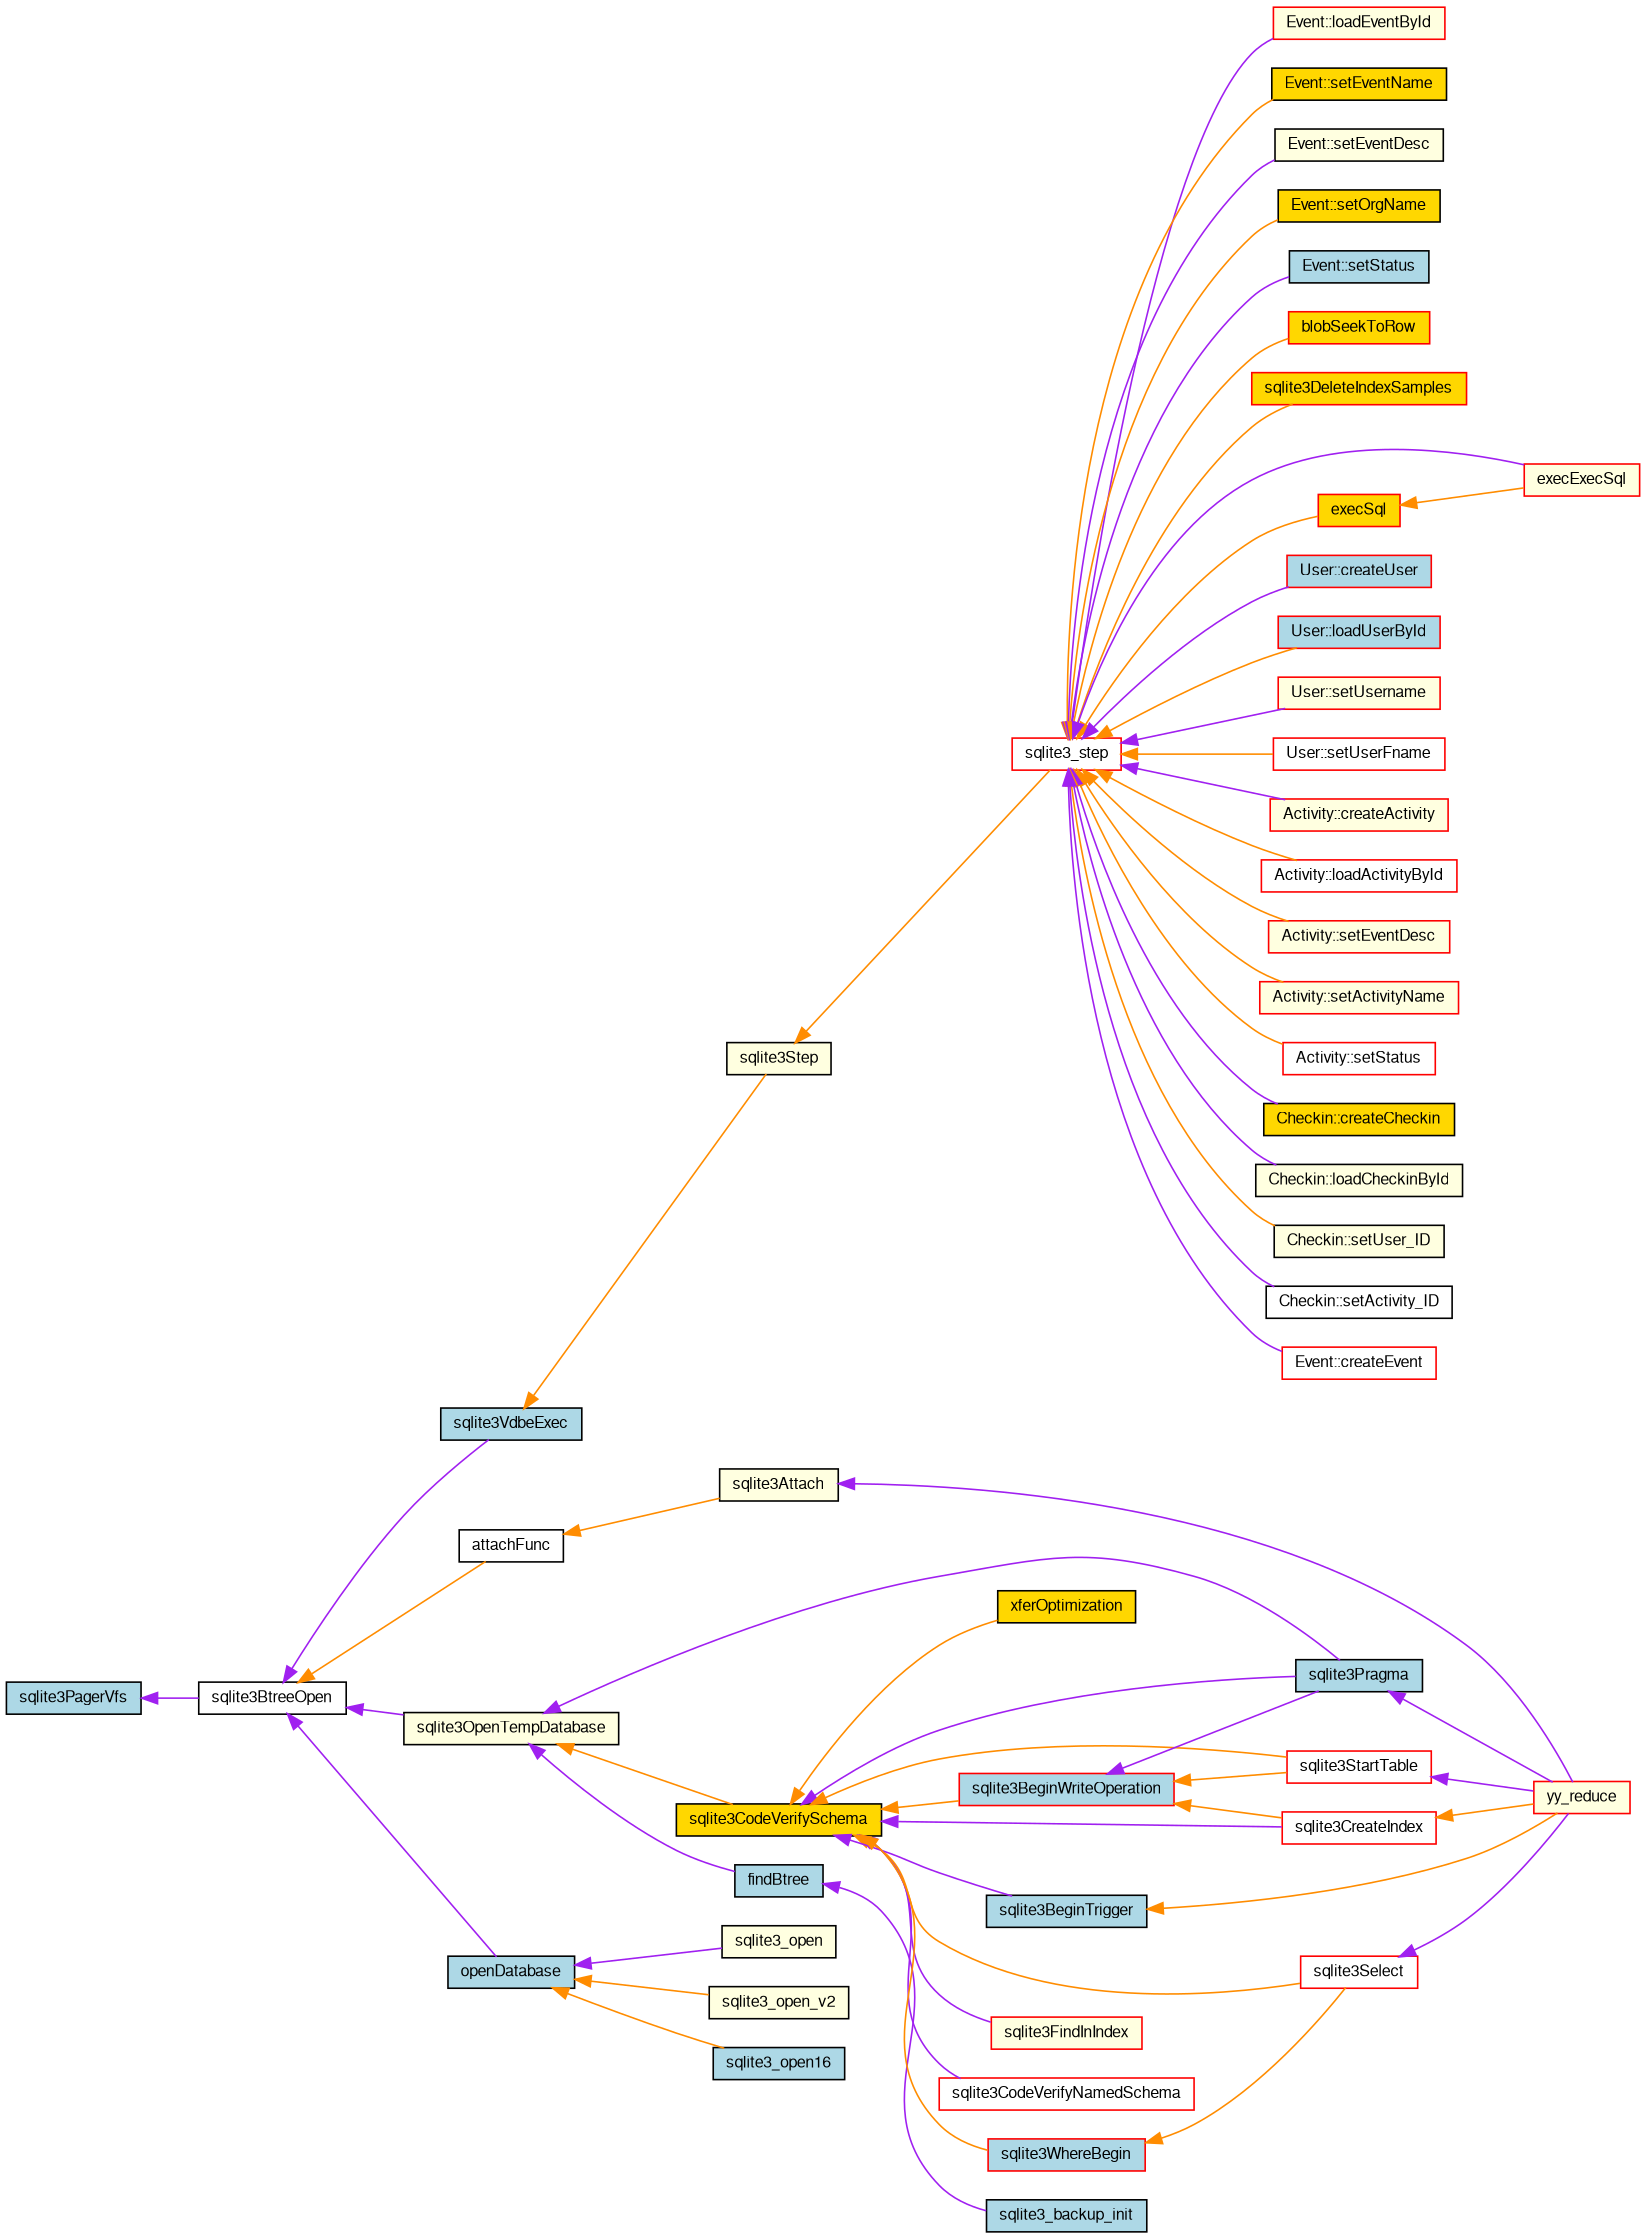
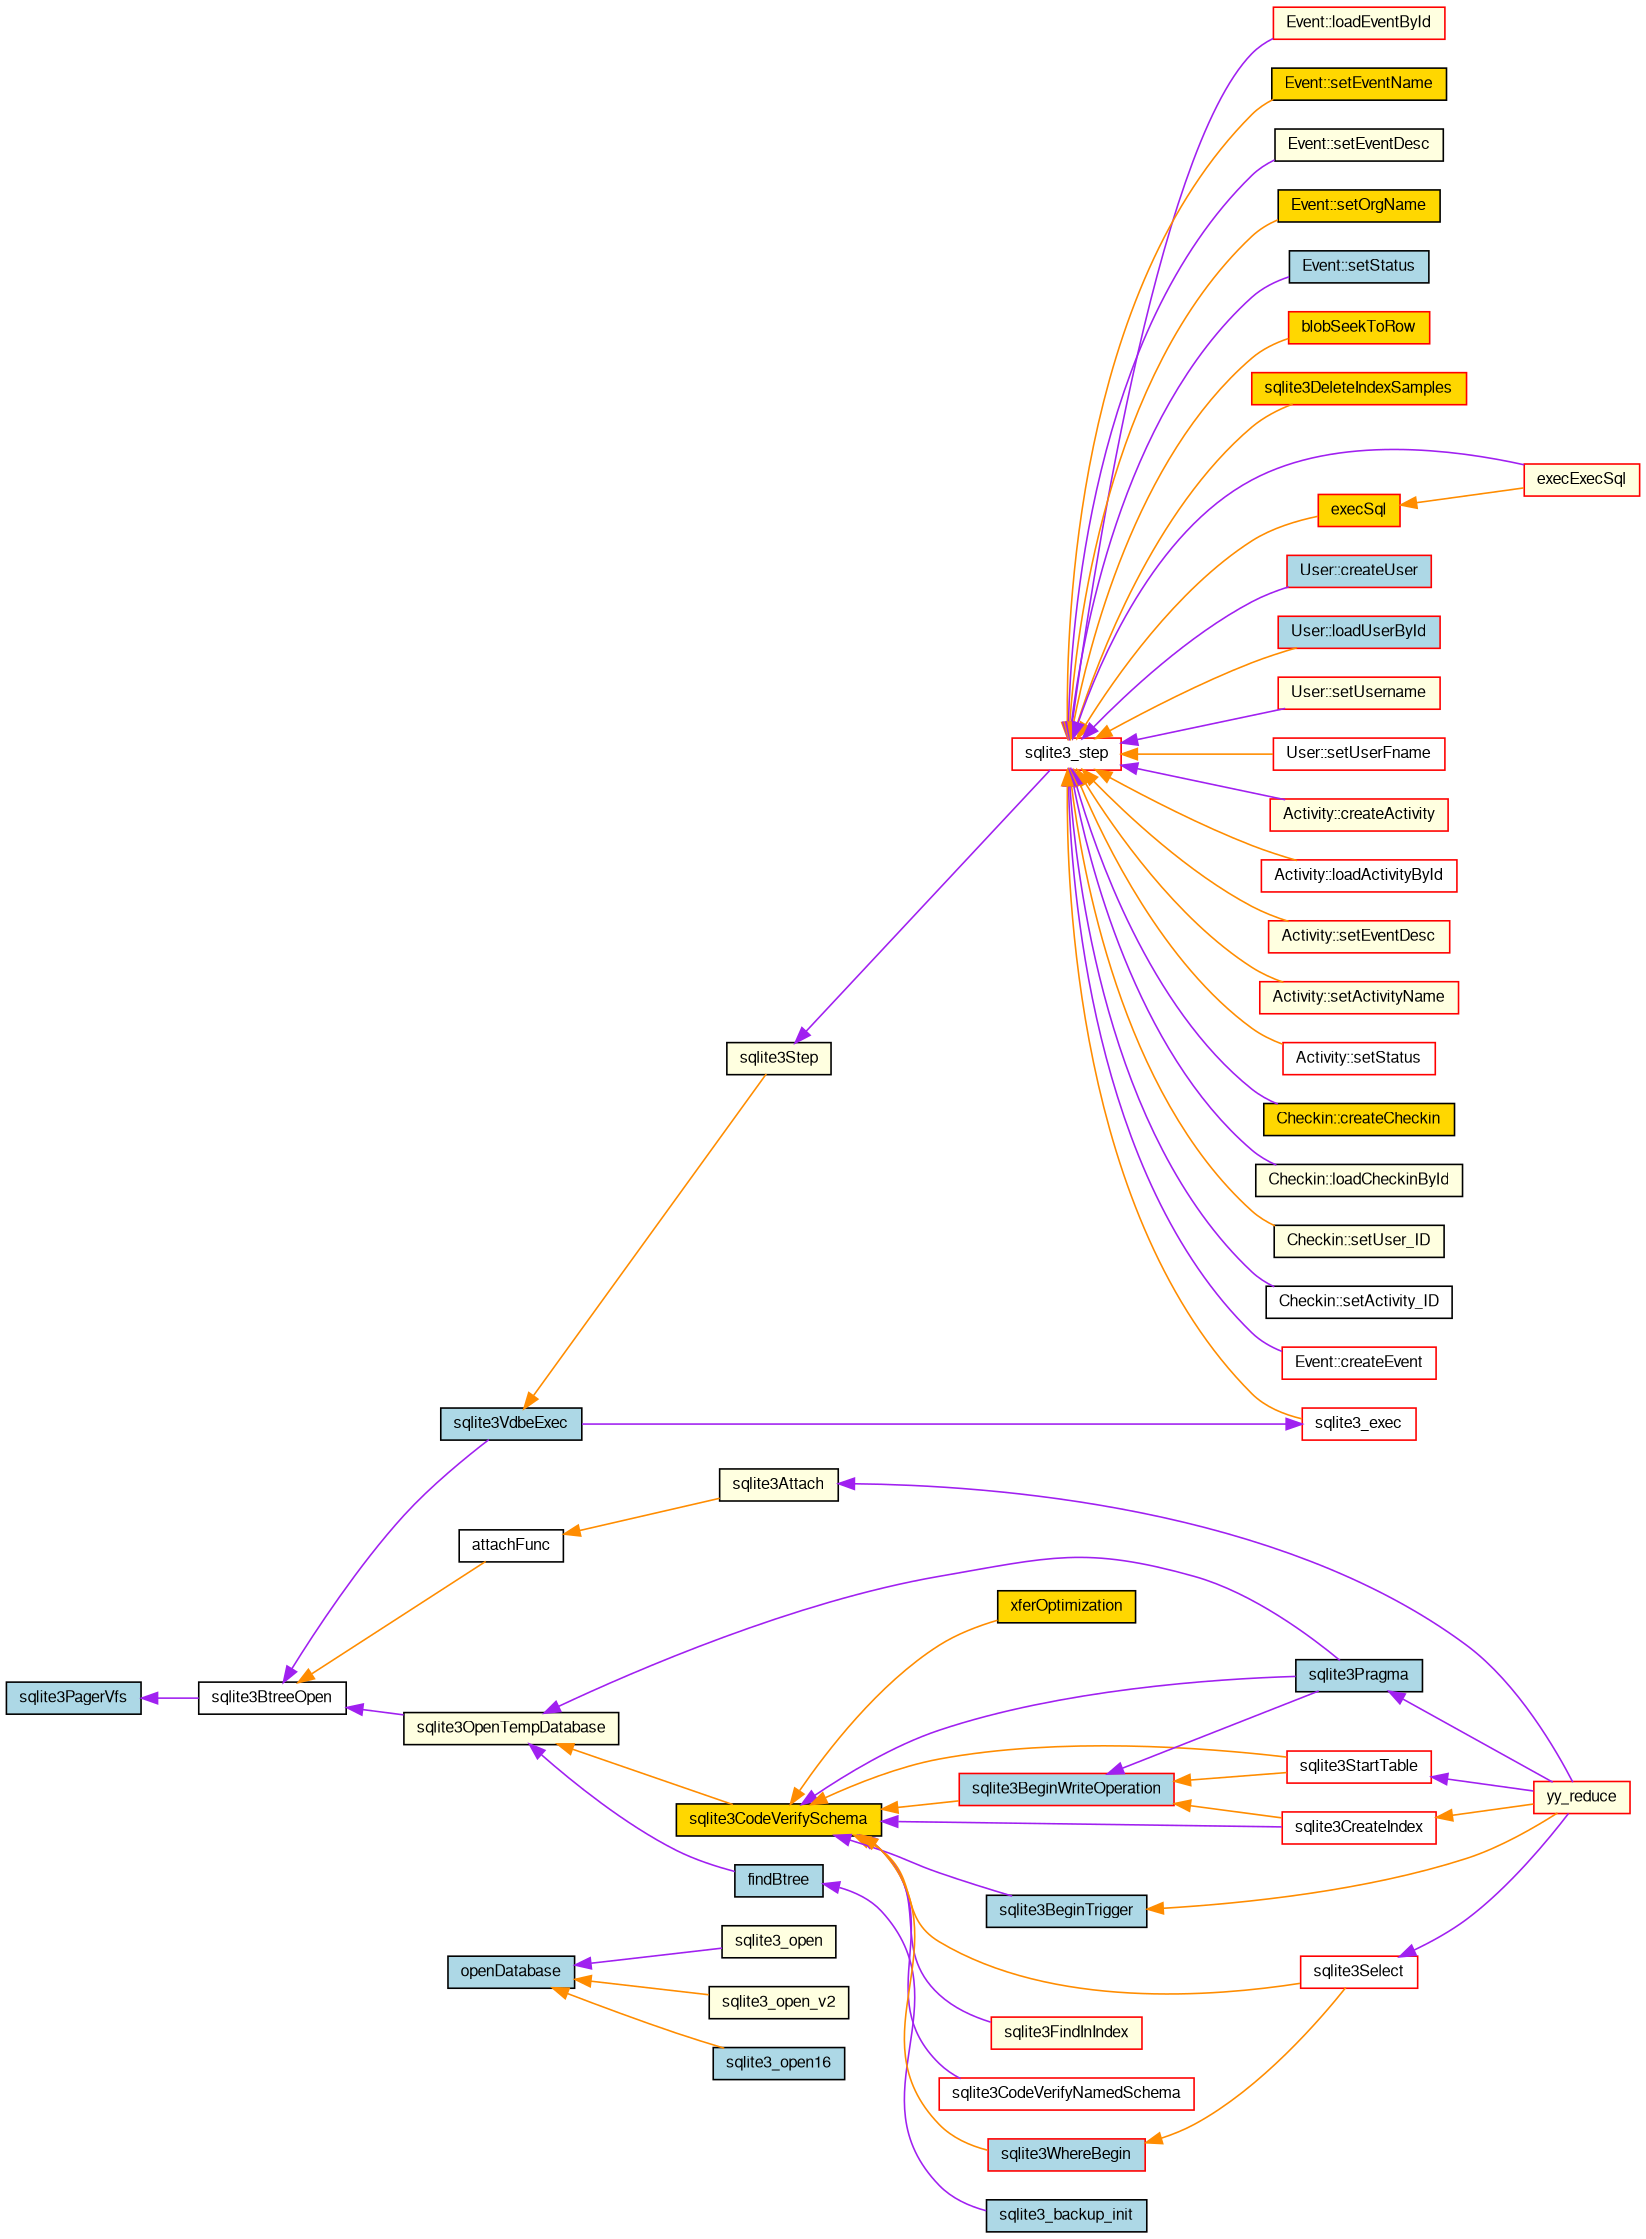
  digraph {
    rankdir=LR
    node [color=black fillcolor=lightyellow fontname=FreeSans fontsize=10 shape=record style=filled]
    edge [color=purple dir=back fontname=FreeSans fontsize=10 labelfontname=FreeSans labelfontsize=10 style=solid]
    n1 [fillcolor=lightblue fontcolor=black height=0.2 label=sqlite3PagerVfs width=0.4]
    n2 [fillcolor=white height=0.2 label=sqlite3BtreeOpen width=0.4]
    n3 [fillcolor=lightblue height=0.2 label=sqlite3VdbeExec width=0.4]
    n4 [fillcolor=white height=0.2 label=attachFunc width=0.4]
    n5 [height=0.2 label=sqlite3OpenTempDatabase width=0.4]
    n6 [fillcolor=lightblue height=0.2 label=openDatabase width=0.4]
    n7 [height=0.2 label=sqlite3Step width=0.4]
    n8 [height=0.2 label=sqlite3Attach width=0.4]
    n9 [fillcolor=lightblue height=0.2 label=findBtree width=0.4]
    n10 [fillcolor=gold height=0.2 label=sqlite3CodeVerifySchema width=0.4]
    n11 [fillcolor=lightblue height=0.2 label=sqlite3Pragma width=0.4]
    n12 [height=0.2 label=sqlite3_open width=0.4]
    n13 [height=0.2 label=sqlite3_open_v2 width=0.4]
    n14 [fillcolor=lightblue height=0.2 label=sqlite3_open16 width=0.4]
    n15 [color=red fillcolor=white height=0.2 label=sqlite3_step width=0.4]
    n16 [color=red height=0.2 label="Activity::createActivity" width=0.4]
    n17 [color=red fillcolor=white height=0.2 label="Activity::loadActivityById" width=0.4]
    n18 [color=red height=0.2 label="Activity::setEventDesc" width=0.4]
    n19 [color=red height=0.2 label="Activity::setActivityName" width=0.4]
    n20 [color=red fillcolor=white height=0.2 label="Activity::setStatus" width=0.4]
    n21 [fillcolor=gold height=0.2 label="Checkin::createCheckin" width=0.4]
    n22 [height=0.2 label="Checkin::loadCheckinById" width=0.4]
    n23 [height=0.2 label="Checkin::setUser_ID" width=0.4]
    n24 [fillcolor=white height=0.2 label="Checkin::setActivity_ID" width=0.4]
    n25 [color=red fillcolor=white height=0.2 label="Event::createEvent" width=0.4]
    n26 [color=red height=0.2 label="Event::loadEventById" width=0.4]
    n27 [fillcolor=gold height=0.2 label="Event::setEventName" width=0.4]
    n28 [height=0.2 label="Event::setEventDesc" width=0.4]
    n29 [fillcolor=gold height=0.2 label="Event::setOrgName" width=0.4]
    n30 [fillcolor=lightblue height=0.2 label="Event::setStatus" width=0.4]
    n31 [color=red fillcolor=gold height=0.2 label=blobSeekToRow width=0.4]
    n32 [color=red fillcolor=gold height=0.2 label=sqlite3DeleteIndexSamples width=0.4]
+   n33 [color=red fillcolor=white height=0.2 label=sqlite3_exec width=0.4]
    n34 [color=red fillcolor=gold height=0.2 label=execSql width=0.4]
    n35 [color=red height=0.2 label=execExecSql width=0.4]
    n36 [color=red fillcolor=lightblue height=0.2 label="User::createUser" width=0.4]
    n37 [color=red fillcolor=lightblue height=0.2 label="User::loadUserById" width=0.4]
    n38 [color=red height=0.2 label="User::setUsername" width=0.4]
    n39 [color=red fillcolor=white height=0.2 label="User::setUserFname" width=0.4]
    n40 [color=red height=0.2 label=yy_reduce width=0.4]
    n41 [fillcolor=lightblue height=0.2 label=sqlite3_backup_init width=0.4]
    n42 [color=red height=0.2 label=sqlite3FindInIndex width=0.4]
    n43 [color=red fillcolor=white height=0.2 label=sqlite3StartTable width=0.4]
    n44 [color=red fillcolor=white height=0.2 label=sqlite3CreateIndex width=0.4]
    n45 [color=red fillcolor=white height=0.2 label=sqlite3CodeVerifyNamedSchema width=0.4]
    n46 [color=red fillcolor=lightblue height=0.2 label=sqlite3BeginWriteOperation width=0.4]
    n47 [fillcolor=gold height=0.2 label=xferOptimization width=0.4]
    n48 [color=red fillcolor=white height=0.2 label=sqlite3Select width=0.4]
    n49 [fillcolor=lightblue height=0.2 label=sqlite3BeginTrigger width=0.4]
    n50 [color=red fillcolor=lightblue height=0.2 label=sqlite3WhereBegin width=0.4]
    n1 -> n2
    n2 -> n3
    n2 -> n4 [color=darkorange]
    n2 -> n5
-   n2 -> n6
    n3 -> n7 [color=darkorange]
    n4 -> n8 [color=darkorange]
    n5 -> n9
    n5 -> n10 [color=darkorange]
    n5 -> n11
    n6 -> n12
    n6 -> n13 [color=darkorange]
    n6 -> n14 [color=darkorange]
-   n7 -> n15 [color=darkorange]
+   n7 -> n15
    n8 -> n40
    n9 -> n41
    n10 -> n11
    n10 -> n42
    n10 -> n43 [color=darkorange]
    n10 -> n44
    n10 -> n45
    n10 -> n46 [color=darkorange]
    n10 -> n47 [color=darkorange]
    n10 -> n48 [color=darkorange]
    n10 -> n49
    n10 -> n50 [color=darkorange]
    n11 -> n40
    n15 -> n16
    n15 -> n17 [color=darkorange]
    n15 -> n18 [color=darkorange]
    n15 -> n19 [color=darkorange]
    n15 -> n20 [color=darkorange]
    n15 -> n21
    n15 -> n22
    n15 -> n23 [color=darkorange]
    n15 -> n24
    n15 -> n25
    n15 -> n26
    n15 -> n27 [color=darkorange]
    n15 -> n28
    n15 -> n29 [color=darkorange]
    n15 -> n30
    n15 -> n31 [color=darkorange]
    n15 -> n32 [color=darkorange]
+   n15 -> n33 [color=darkorange]
    n15 -> n34 [color=darkorange]
    n15 -> n35
    n15 -> n36
    n15 -> n37 [color=darkorange]
    n15 -> n38
    n15 -> n39 [color=darkorange]
+   n33 -> n3
    n34 -> n35 [color=darkorange]
    n43 -> n40
    n44 -> n40 [color=darkorange]
    n46 -> n11
    n46 -> n43 [color=darkorange]
    n46 -> n44 [color=darkorange]
    n48 -> n40
    n49 -> n40 [color=darkorange]
    n50 -> n48 [color=darkorange]
  }
